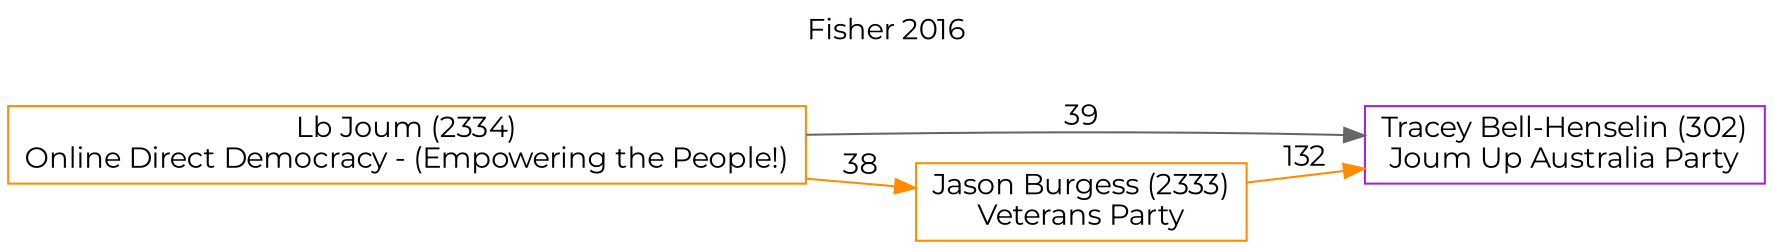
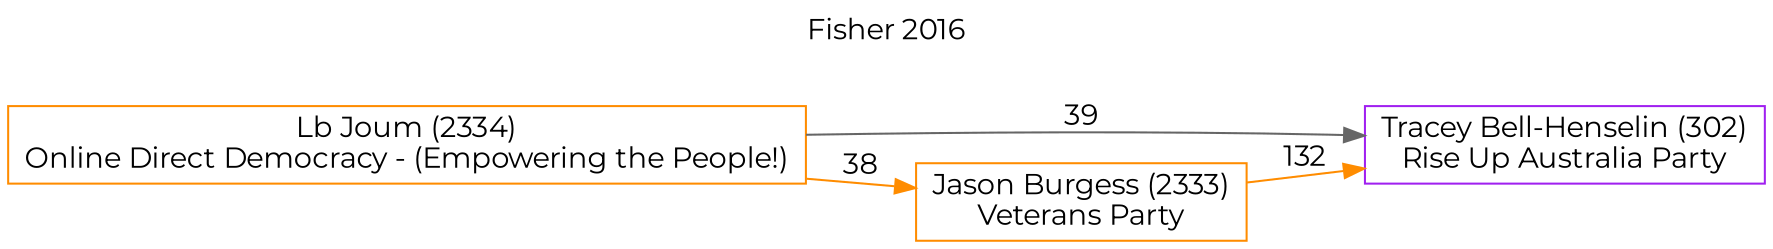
  digraph {
    label="Fisher 2016"
    labelloc=t
    mclimit=10
    rankdir=LR
    fontname=Montserrat
    node [shape=box color=darkorange fontname=Montserrat]
    edge [color=darkorange fontname=Montserrat]
-   n1 [label="Tracey Bell-Henselin (302)\nJoum Up Australia Party" color=purple]
+   n1 [label="Tracey Bell-Henselin (302)\nRise Up Australia Party" color=purple]
    n2 [label="Jason Burgess (2333)\nVeterans Party"]
    n3 [label="Lb Joum (2334)\nOnline Direct Democracy - (Empowering the People!)"]
    n2 -> n1 [label=132]
    n3 -> n1 [label=39 color=gray40]
    n3 -> n2 [label=38]
  }
